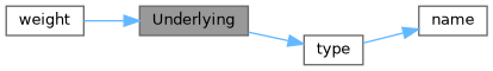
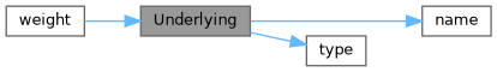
  digraph {
    rankdir=LR
    node [color=grey40 fillcolor=white fontname=Helvetica fontsize=10 shape=box style=filled]
    edge [color=steelblue1 fontname=Helvetica fontsize=10 labelfontname=Helvetica labelfontsize=10 style=solid]
    n1 [color=gray40 fillcolor=grey60 fontcolor=black height=0.2 label=Underlying width=0.4]
    n2 [height=0.2 label=name width=0.4]
    n3 [height=0.2 label=type width=0.4]
    n4 [height=0.2 label=weight width=0.4]
-   n3 -> n2
+   n1 -> n2
    n1 -> n3
    n4 -> n1
  }
